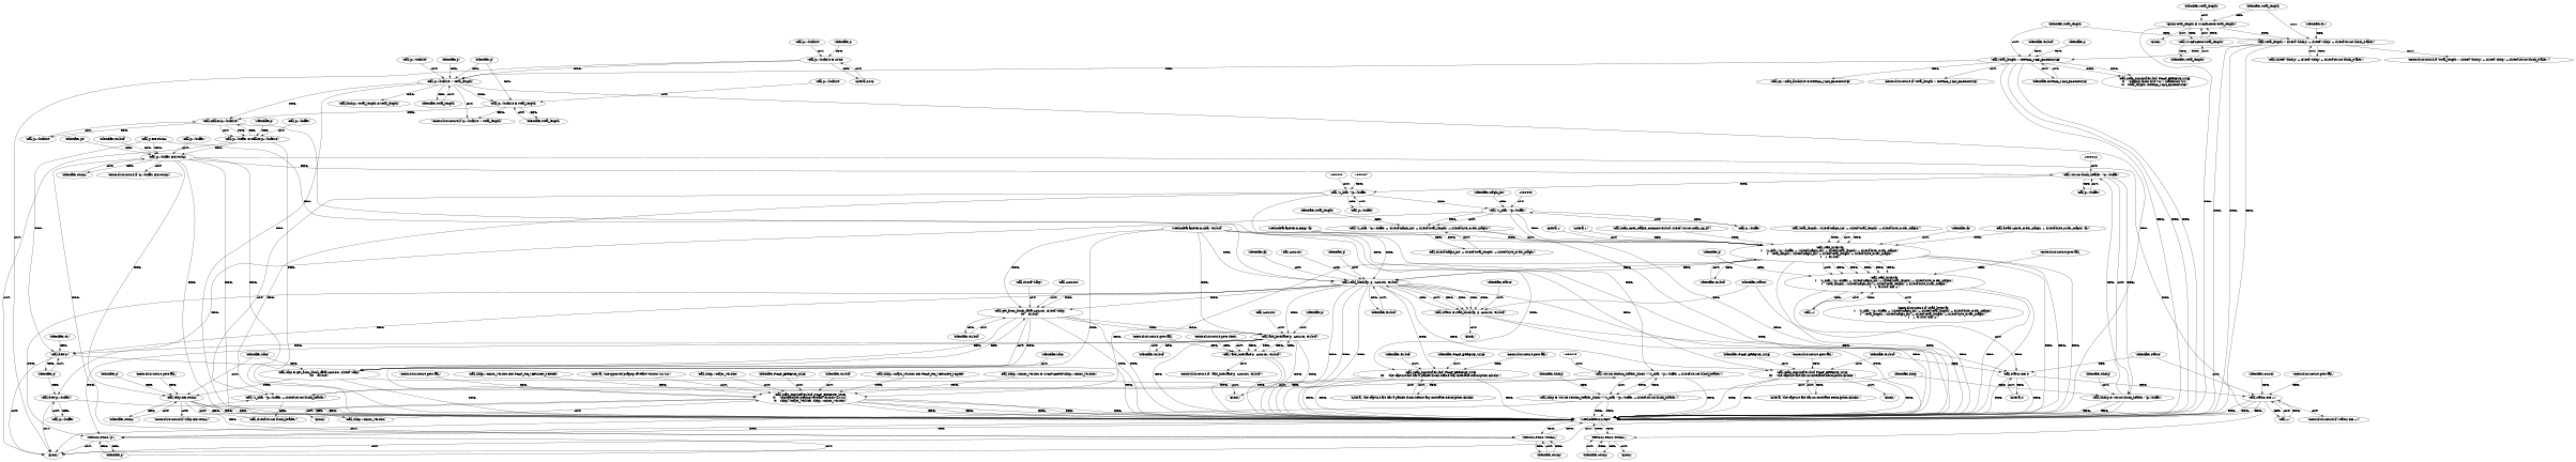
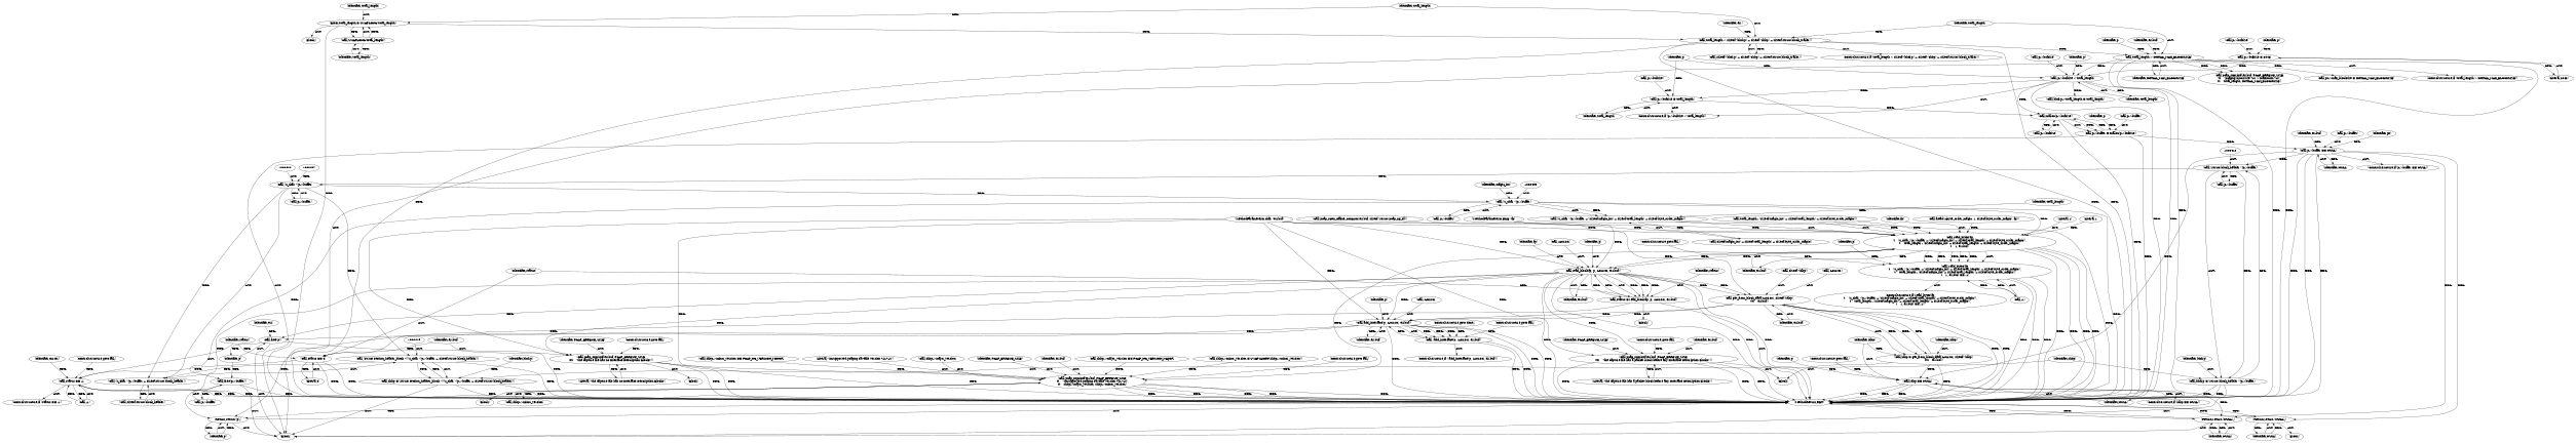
  digraph {
    n1 [label="(Call,malloc(p->bufsize))"]
    n2 [label="(Call,p->buffer = malloc(p->bufsize))"]
    n3 [label="(MethodReturn,RET)"]
    n4 [label="(Call,p->bufsize)"]
    n5 [label="(Block,)"]
    n6 [label="(Call,p->buffer == NULL)"]
    n7 [label="(Return,return (NULL);)"]
    n8 [label="(Return,return (NULL);)"]
    n9 [label="(Return,return (p);)"]
    n10 [label="(Call,p->bufsize < total_length)"]
    n11 [label="(Call,p->bufsize = total_length)"]
    n12 [label="(ControlStructure,if (p->bufsize < total_length))"]
    n13 [label="(Call,bhdrp->total_length = total_length)"]
    n14 [label="(Identifier,total_length)"]
    n15 [label="(Identifier,total_length)"]
    n16 [label="(Call,p->bufsize = 2048)"]
    n17 [label="(Literal,2048)"]
    n18 [label="(Call,total_length > INITIAL_MAX_BLOCKSIZE)"]
    n19 [label="(Identifier,INITIAL_MAX_BLOCKSIZE)"]
    n20 [label="(Call,pcap_snprintf(errbuf, PCAP_ERRBUF_SIZE,\n\t\t    \"pcapng block size %u > maximum %u\",\n\t\t    total_length, INITIAL_MAX_BLOCKSIZE))"]
    n21 [label="(Call,ps->max_blocksize = INITIAL_MAX_BLOCKSIZE)"]
    n22 [label="(ControlStructure,if (total_length > INITIAL_MAX_BLOCKSIZE))"]
    n23 [label="(Call,total_length < sizeof(*bhdrp) + sizeof(*shbp) + sizeof(struct block_trailer))"]
    n24 [label="(Call,sizeof(*bhdrp) + sizeof(*shbp) + sizeof(struct block_trailer))"]
    n25 [label="(ControlStructure,if (total_length < sizeof(*bhdrp) + sizeof(*shbp) + sizeof(struct block_trailer)))"]
    n26 [label="(Block,total_length = SWAPLONG(total_length))"]
    n27 [label="(Call,SWAPLONG(total_length))"]
    n28 [label="(Block,)"]
    n29 [label="(Identifier,total_length)"]
    n30 [label="(Call,(struct block_header *)p->buffer)"]
    n31 [label="(Call,idbp == NULL)"]
    n32 [label="(Identifier,NULL)"]
    n33 [label="(ControlStructure,if (p->buffer == NULL))"]
    n34 [label="(Block,)"]
    n35 [label="(Identifier,NULL)"]
    n36 [label="(Call,bhdrp = (struct block_header *)p->buffer)"]
    n37 [label="(Call,(u_char *)p->buffer)"]
    n38 [label="(Call,p->buffer)"]
    n39 [label="(Identifier,NULL)"]
    n40 [label="(ControlStructure,if (idbp == NULL))"]
    n41 [label="(Identifier,NULL)"]
    n42 [label="(Call,(struct section_header_block *)((u_char *)p->buffer + sizeof(struct block_header)))"]
    n43 [label="(Call,(u_char *)p->buffer + sizeof(struct block_header))"]
    n44 [label="(Call,(u_char *)p->buffer)"]
    n45 [label="(Call,p->buffer)"]
    n46 [label="(Call,shbp = (struct section_header_block *)((u_char *)p->buffer + sizeof(struct block_header)))"]
    n47 [label="(Call,sizeof(struct block_header))"]
    n48 [label="(Call,read_bytes(fp,\n\t    (u_char *)p->buffer + (sizeof(magic_int) + sizeof(total_length) + sizeof(byte_order_magic)),\n\t    total_length - (sizeof(magic_int) + sizeof(total_length) + sizeof(byte_order_magic)),\n\t    1, errbuf))"]
    n49 [label="(Call,(u_char *)p->buffer + (sizeof(magic_int) + sizeof(total_length) + sizeof(byte_order_magic)))"]
    n50 [label="(Call,free(p->buffer))"]
    n51 [label="(Call,p->buffer)"]
    n52 [label="(Call,read_bytes(fp,\n\t    (u_char *)p->buffer + (sizeof(magic_int) + sizeof(total_length) + sizeof(byte_order_magic)),\n\t    total_length - (sizeof(magic_int) + sizeof(total_length) + sizeof(byte_order_magic)),\n\t    1, errbuf) == -1)"]
    n53 [label="(Call,pcap_snprintf(errbuf, PCAP_ERRBUF_SIZE,\n\t\t    \"unsupported pcapng savefile version %u.%u\",\n\t\t    shbp->major_version, shbp->minor_version))"]
    n54 [label="(Call,read_block(fp, p, &cursor, errbuf))"]
    n55 [label="(Identifier,errbuf)"]
    n56 [label="(Call,sizeof(magic_int) + sizeof(total_length) + sizeof(byte_order_magic))"]
    n57 [label="(Call,p->buffer)"]
    n58 [label="(Call,-1)"]
    n59 [label="(ControlStructure,if (read_bytes(fp,\n\t    (u_char *)p->buffer + (sizeof(magic_int) + sizeof(total_length) + sizeof(byte_order_magic)),\n\t    total_length - (sizeof(magic_int) + sizeof(total_length) + sizeof(byte_order_magic)),\n\t    1, errbuf) == -1))"]
    n60 [label="(Block,)"]
    n61 [label="(Call,shbp->minor_version)"]
    n62 [label="(Call,status = read_block(fp, p, &cursor, errbuf))"]
    n63 [label="(Call,pcap_snprintf(errbuf, PCAP_ERRBUF_SIZE,\n\t\t\t    \"the capture file has no Interface Description Blocks\"))"]
    n64 [label="(Call,get_from_block_data(&cursor, sizeof(*idbp),\n\t\t\t    errbuf))"]
    n65 [label="(Call,add_interface(p, &cursor, errbuf))"]
    n66 [label="(Call,free(p))"]
    n67 [label="(Call,pcap_snprintf(errbuf, PCAP_ERRBUF_SIZE,\n\t\t\t    \"the capture file has a packet block before any Interface Description Blocks\"))"]
    n68 [label="(Identifier,errbuf)"]
    n69 [label="(Call,status == 0)"]
    n70 [label="(Block,)"]
    n71 [label="(Literal,\"the capture file has no Interface Description Blocks\")"]
    n72 [label="(Block,)"]
    n73 [label="(Call,idbp = get_from_block_data(&cursor, sizeof(*idbp),\n\t\t\t    errbuf))"]
    n74 [label="(Identifier,errbuf)"]
    n75 [label="(Call,!add_interface(p, &cursor, errbuf))"]
    n76 [label="(Identifier,errbuf)"]
    n77 [label="(Identifier,p)"]
    n78 [label="(Identifier,p)"]
    n79 [label="(Block,)"]
    n80 [label="(Literal,\"the capture file has a packet block before any Interface Description Blocks\")"]
    n81 [label="(Call,status == -1)"]
    n82 [label="(Literal,0)"]
    n83 [label="(Call,-1)"]
    n84 [label="(ControlStructure,if (status == -1))"]
    n85 [label="(ControlStructure,if (!add_interface(p, &cursor, errbuf)))"]
    n86 [label="(Literal,1)"]
    n87 [label="(Identifier,cursor)"]
    n88 [label="(Literal,1)"]
    n89 [label="(ControlStructure,goto fail;)"]
    n90 [label="(Call,pcap_open_offline_common(errbuf, sizeof (struct pcap_ng_sf)))"]
    n91 [label="(Call,sizeof(*idbp))"]
    n92 [label="(Identifier,status)"]
    n93 [label="(Identifier,p)"]
    n94 [label="(Identifier,fp)"]
    n95 [label="(Identifier,shbp)"]
    n96 [label="(Identifier,magic_int)"]
    n97 [label="(Call,total_length - (sizeof(magic_int) + sizeof(total_length) + sizeof(byte_order_magic)))"]
    n98 [label="(Identifier,fp)"]
    n99 [label="(Call,&cursor)"]
    n100 [label="(Identifier,total_length)"]
    n101 [label="(Identifier,p)"]
    n102 [label="(Call,&cursor)"]
    n103 [label="(Identifier,idbp)"]
    n104 [label="(Call,fread(&byte_order_magic, 1, sizeof(byte_order_magic), fp))"]
    n105 [label="(ControlStructure,goto fail;)"]
    n106 [label="(Identifier,idbp)"]
    n107 [label="(Call,p->bufsize)"]
    n108 [label="(Identifier,err)"]
    n109 [label="(Call,p->bufsize)"]
    n110 [label="(Call,shbp->minor_version = SWAPSHORT(shbp->minor_version))"]
    n111 [label="(Identifier,p)"]
    n112 [label="(MethodParameterIn,FILE *fp)"]
    n113 [label="(Call,p->buffer)"]
    n114 [label="(Identifier,p)"]
    n115 [label="(ControlStructure,goto fail;)"]
-   n116 [label="(Call,p == NULL)"]
    n117 [label="(ControlStructure,goto fail;)"]
    n118 [label="(Identifier,status)"]
    n119 [label="(ControlStructure,goto fail;)"]
    n120 [label="(Call,p->bufsize)"]
    n121 [label="(MethodParameterIn,char *errbuf)"]
    n122 [label="(Call,shbp->minor_version == PCAP_NG_VERSION_MINOR)"]
    n123 [label="(Identifier,errbuf)"]
    n124 [label="(Identifier,p)"]
    n125 [label="(Identifier,p)"]
    n126 [label="(Identifier,errbuf)"]
    n127 [label="(Identifier,errbuf)"]
    n128 [label="(Identifier,bhdrp)"]
    n129 [label="(ControlStructure,goto fail;)"]
    n130 [label="(Identifier,PCAP_ERRBUF_SIZE)"]
    n131 [label="(Identifier,total_length)"]
    n132 [label="(Literal,\"unsupported pcapng savefile version %u.%u\")"]
    n133 [label="(ControlStructure,goto fail;)"]
    n134 [label="(Identifier,bhdrp)"]
    n135 [label="(Call,p->buffer)"]
    n136 [label="(Identifier,err)"]
    n137 [label="(Call,shbp->major_version)"]
    n138 [label="(Identifier,PCAP_ERRBUF_SIZE)"]
    n139 [label="(Identifier,PCAP_ERRBUF_SIZE)"]
    n140 [label="(Call,&cursor)"]
    n141 [label="(Identifier,errbuf)"]
    n142 [label="(Identifier,p)"]
    n143 [label="(Identifier,p)"]
    n144 [label="(Identifier,p)"]
    n145 [label="(Identifier,status)"]
    n146 [label="(Identifier,ps)"]
    n147 [label="(Call,shbp->major_version == PCAP_NG_VERSION_MAJOR)"]
    n148 [label="(Identifier,total_length)"]
    n149 [label="(ControlStructure,goto done;)"]
    n150 [label="(Identifier,errbuf)"]
    n151 [label="(Identifier,total_length)"]
    1000412
    1000422
    1000427
    1000419
    1000449
    n1 -> n2 [label="AST: "]
    n1 -> n2 [label="DDG: "]
    n1 -> n3 [label="DDG: "]
    n1 -> n4 [label="CFG: "]
    n2 -> n1 [label="CFG: "]
    n2 -> n3 [label="DDG: "]
    n2 -> n5 [label="AST: "]
    n2 -> n6 [label="DDG: "]
    n3 -> n7 [label="CFG: "]
    n3 -> n8 [label="CFG: "]
    n3 -> n9 [label="CFG: "]
    n4 -> n1 [label="AST: "]
    n6 -> n3 [label="DDG: "]
    n6 -> n3 [label="DDG: "]
    n6 -> n3 [label="DDG: "]
    n6 -> n7 [label="DDG: "]
    n6 -> n8 [label="DDG: "]
    n6 -> n30 [label="DDG: "]
    n6 -> n31 [label="DDG: "]
    n6 -> n32 [label="CFG: "]
    n6 -> n33 [label="AST: "]
    n7 -> n3 [label="DDG: "]
    n7 -> n34 [label="AST: "]
    n7 -> n35 [label="CFG: "]
    n8 -> n3 [label="DDG: "]
    n8 -> n5 [label="AST: "]
    n8 -> n41 [label="CFG: "]
-   n9 -> n3 [label="DDG: "]
+   n9 -> n3 [label="AST: "]
    n9 -> n5 [label="AST: "]
    n9 -> n77 [label="CFG: "]
    n10 -> n1 [label="DDG: "]
    n10 -> n3 [label="DDG: "]
    n10 -> n3 [label="DDG: "]
    n10 -> n11 [label="DDG: "]
    n10 -> n12 [label="AST: "]
    n10 -> n13 [label="DDG: "]
    n10 -> n14 [label="CFG: "]
    n11 -> n1 [label="DDG: "]
-   n11 -> n12 [label="DDG: "]
+   n11 -> n12 [label="AST: "]
    n11 -> n15 [label="CFG: "]
    n14 -> n10 [label="AST: "]
    n15 -> n11 [label="AST: "]
    n16 -> n5 [label="AST: "]
    n16 -> n10 [label="DDG: "]
    n16 -> n17 [label="CFG: "]
    n17 -> n16 [label="AST: "]
    n18 -> n3 [label="DDG: "]
    n18 -> n3 [label="DDG: "]
    n18 -> n3 [label="DDG: "]
    n18 -> n10 [label="DDG: "]
-   n18 -> n19 [label="AST: "]
+   n18 -> n19 [label="CFG: "]
    n18 -> n20 [label="DDG: "]
    n18 -> n20 [label="DDG: "]
    n18 -> n21 [label="DDG: "]
    n18 -> n22 [label="AST: "]
    n19 -> n18 [label="AST: "]
    n23 -> n3 [label="DDG: "]
    n23 -> n3 [label="DDG: "]
    n23 -> n3 [label="DDG: "]
    n23 -> n18 [label="DDG: "]
    n23 -> n24 [label="CFG: "]
    n23 -> n25 [label="AST: "]
    n24 -> n23 [label="AST: "]
    n26 -> n3 [label="DDG: "]
    n26 -> n23 [label="DDG: "]
    n26 -> n27 [label="CFG: "]
    n26 -> n28 [label="AST: "]
    n27 -> n26 [label="AST: "]
    n27 -> n26 [label="DDG: "]
    n27 -> n29 [label="CFG: "]
    n29 -> n27 [label="AST: "]
    n30 -> n36 [label="AST: "]
    n30 -> n36 [label="DDG: "]
    n30 -> n37 [label="DDG: "]
    n30 -> n38 [label="CFG: "]
    n31 -> n3 [label="DDG: "]
    n31 -> n3 [label="DDG: "]
    n31 -> n3 [label="DDG: "]
    n31 -> n8 [label="DDG: "]
    n31 -> n39 [label="CFG: "]
    n31 -> n40 [label="AST: "]
    n32 -> n6 [label="AST: "]
    n35 -> n7 [label="AST: "]
    n35 -> n7 [label="DDG: "]
    n36 -> n3 [label="DDG: "]
    n36 -> n3 [label="DDG: "]
    n36 -> n5 [label="AST: "]
    n36 -> n30 [label="CFG: "]
    n37 -> n42 [label="DDG: "]
    n37 -> n43 [label="AST: "]
    n37 -> n43 [label="DDG: "]
    n37 -> n44 [label="DDG: "]
    n37 -> n45 [label="CFG: "]
    n38 -> n30 [label="AST: "]
    n39 -> n31 [label="AST: "]
    n41 -> n8 [label="AST: "]
    n41 -> n8 [label="DDG: "]
    n42 -> n3 [label="DDG: "]
    n42 -> n43 [label="CFG: "]
    n42 -> n46 [label="AST: "]
    n42 -> n46 [label="DDG: "]
    n43 -> n42 [label="AST: "]
    n43 -> n47 [label="CFG: "]
    n44 -> n3 [label="DDG: "]
    n44 -> n48 [label="DDG: "]
    n44 -> n49 [label="AST: "]
    n44 -> n49 [label="DDG: "]
    n44 -> n50 [label="DDG: "]
    n44 -> n51 [label="CFG: "]
    n45 -> n37 [label="AST: "]
    n46 -> n3 [label="DDG: "]
    n46 -> n3 [label="DDG: "]
    n46 -> n5 [label="AST: "]
    n46 -> n42 [label="CFG: "]
    n47 -> n43 [label="AST: "]
    n48 -> n3 [label="DDG: "]
    n48 -> n3 [label="DDG: "]
    n48 -> n3 [label="DDG: "]
    n48 -> n3 [label="DDG: "]
    n48 -> n52 [label="AST: "]
    n48 -> n52 [label="DDG: "]
    n48 -> n52 [label="DDG: "]
    n48 -> n52 [label="DDG: "]
    n48 -> n52 [label="DDG: "]
    n48 -> n52 [label="DDG: "]
    n48 -> n53 [label="DDG: "]
    n48 -> n54 [label="DDG: "]
    n48 -> n54 [label="DDG: "]
    n48 -> n55 [label="CFG: "]
    n49 -> n3 [label="DDG: "]
    n49 -> n48 [label="AST: "]
    n49 -> n56 [label="CFG: "]
    n50 -> n3 [label="DDG: "]
    n50 -> n5 [label="AST: "]
    n50 -> n57 [label="CFG: "]
    n51 -> n44 [label="AST: "]
    n52 -> n3 [label="DDG: "]
    n52 -> n3 [label="DDG: "]
    n52 -> n3 [label="DDG: "]
    n52 -> n58 [label="CFG: "]
    n52 -> n59 [label="AST: "]
    n53 -> n3 [label="DDG: "]
    n53 -> n3 [label="DDG: "]
    n53 -> n3 [label="DDG: "]
    n53 -> n3 [label="DDG: "]
    n53 -> n3 [label="DDG: "]
    n53 -> n60 [label="AST: "]
    n53 -> n61 [label="CFG: "]
    n54 -> n3 [label="DDG: "]
    n54 -> n3 [label="DDG: "]
    n54 -> n3 [label="DDG: "]
    n54 -> n3 [label="DDG: "]
    n54 -> n9 [label="DDG: "]
    n54 -> n62 [label="AST: "]
    n54 -> n62 [label="DDG: "]
    n54 -> n62 [label="DDG: "]
    n54 -> n62 [label="DDG: "]
    n54 -> n62 [label="DDG: "]
    n54 -> n63 [label="DDG: "]
    n54 -> n64 [label="DDG: "]
    n54 -> n64 [label="DDG: "]
    n54 -> n65 [label="DDG: "]
    n54 -> n66 [label="DDG: "]
    n54 -> n67 [label="DDG: "]
    n54 -> n68 [label="CFG: "]
    n55 -> n48 [label="AST: "]
    n56 -> n49 [label="AST: "]
    n57 -> n50 [label="AST: "]
    n58 -> n52 [label="AST: "]
    n58 -> n52 [label="DDG: "]
    n61 -> n53 [label="AST: "]
-   n62 -> n3 [label="DDG: "]
+   n62 -> n3 [label="AST: "]
    n62 -> n54 [label="CFG: "]
    n62 -> n69 [label="DDG: "]
    n62 -> n70 [label="AST: "]
    n63 -> n3 [label="DDG: "]
    n63 -> n3 [label="DDG: "]
    n63 -> n3 [label="DDG: "]
    n63 -> n71 [label="CFG: "]
    n63 -> n72 [label="AST: "]
    n64 -> n3 [label="DDG: "]
    n64 -> n3 [label="DDG: "]
    n64 -> n65 [label="DDG: "]
    n64 -> n65 [label="DDG: "]
    n64 -> n73 [label="AST: "]
    n64 -> n73 [label="DDG: "]
    n64 -> n73 [label="DDG: "]
    n64 -> n74 [label="CFG: "]
    n65 -> n3 [label="DDG: "]
    n65 -> n3 [label="DDG: "]
    n65 -> n3 [label="DDG: "]
    n65 -> n9 [label="DDG: "]
    n65 -> n66 [label="DDG: "]
    n65 -> n75 [label="AST: "]
    n65 -> n75 [label="DDG: "]
    n65 -> n75 [label="DDG: "]
    n65 -> n75 [label="DDG: "]
    n65 -> n76 [label="CFG: "]
    n66 -> n3 [label="DDG: "]
    n66 -> n5 [label="AST: "]
    n66 -> n78 [label="CFG: "]
    n67 -> n3 [label="DDG: "]
    n67 -> n3 [label="DDG: "]
    n67 -> n3 [label="DDG: "]
    n67 -> n79 [label="AST: "]
    n67 -> n80 [label="CFG: "]
    n68 -> n54 [label="AST: "]
    n69 -> n3 [label="DDG: "]
    n69 -> n3 [label="DDG: "]
    n69 -> n81 [label="DDG: "]
    n69 -> n82 [label="CFG: "]
    n71 -> n63 [label="AST: "]
    n73 -> n3 [label="DDG: "]
    n73 -> n31 [label="DDG: "]
    n73 -> n64 [label="CFG: "]
    n73 -> n79 [label="AST: "]
    n74 -> n64 [label="AST: "]
    n75 -> n3 [label="DDG: "]
    n75 -> n3 [label="DDG: "]
    n75 -> n65 [label="CFG: "]
    n75 -> n85 [label="AST: "]
    n76 -> n65 [label="AST: "]
    n77 -> n9 [label="AST: "]
    n77 -> n9 [label="DDG: "]
    n78 -> n50 [label="CFG: "]
    n78 -> n66 [label="AST: "]
    n80 -> n67 [label="AST: "]
    n81 -> n3 [label="DDG: "]
    n81 -> n3 [label="DDG: "]
    n81 -> n3 [label="DDG: "]
    n81 -> n83 [label="CFG: "]
    n81 -> n84 [label="AST: "]
    n82 -> n69 [label="AST: "]
    n83 -> n81 [label="AST: "]
    n83 -> n81 [label="DDG: "]
    n86 -> n48 [label="AST: "]
    n87 -> n81 [label="CFG: "]
    n88 -> n48 [label="CFG: "]
    n89 -> n52 [label="CFG: "]
    n90 -> n48 [label="DDG: "]
    n91 -> n64 [label="AST: "]
    n92 -> n62 [label="CFG: "]
    n92 -> n69 [label="AST: "]
    n93 -> n16 [label="CFG: "]
    n94 -> n54 [label="AST: "]
    n95 -> n36 [label="CFG: "]
    n95 -> n46 [label="AST: "]
    n96 -> n44 [label="CFG: "]
    n97 -> n48 [label="AST: "]
    n97 -> n48 [label="DDG: "]
    n97 -> n48 [label="DDG: "]
    n98 -> n48 [label="AST: "]
    n99 -> n65 [label="AST: "]
    n100 -> n49 [label="CFG: "]
    n101 -> n31 [label="CFG: "]
    n102 -> n54 [label="AST: "]
    n103 -> n73 [label="AST: "]
    n104 -> n48 [label="DDG: "]
    n105 -> n31 [label="CFG: "]
    n106 -> n31 [label="AST: "]
    n106 -> n73 [label="CFG: "]
    n107 -> n11 [label="AST: "]
    n108 -> n66 [label="CFG: "]
    n109 -> n16 [label="AST: "]
    n110 -> n53 [label="DDG: "]
    n111 -> n54 [label="AST: "]
    n112 -> n48 [label="DDG: "]
    n112 -> n54 [label="DDG: "]
    n113 -> n6 [label="AST: "]
    n114 -> n2 [label="CFG: "]
    n115 -> n63 [label="CFG: "]
-   n116 -> n6 [label="DDG: "]
-   n116 -> n54 [label="DDG: "]
-   n116 -> n66 [label="DDG: "]
    n117 -> n67 [label="CFG: "]
    n118 -> n69 [label="CFG: "]
    n118 -> n81 [label="AST: "]
    n119 -> n53 [label="CFG: "]
    n120 -> n10 [label="AST: "]
    n121 -> n48 [label="DDG: "]
    n121 -> n53 [label="DDG: "]
    n121 -> n54 [label="DDG: "]
    n121 -> n63 [label="DDG: "]
    n121 -> n64 [label="DDG: "]
    n121 -> n65 [label="DDG: "]
    n121 -> n67 [label="DDG: "]
    n122 -> n53 [label="DDG: "]
    n123 -> n67 [label="AST: "]
    n124 -> n10 [label="CFG: "]
    n125 -> n18 [label="CFG: "]
    n126 -> n63 [label="AST: "]
    n126 -> n69 [label="CFG: "]
    n127 -> n18 [label="CFG: "]
    n128 -> n36 [label="AST: "]
    n129 -> n81 [label="CFG: "]
    n130 -> n63 [label="AST: "]
    n131 -> n26 [label="AST: "]
    n132 -> n53 [label="AST: "]
    n133 -> n75 [label="CFG: "]
    n134 -> n46 [label="CFG: "]
    n135 -> n2 [label="AST: "]
    n136 -> n23 [label="CFG: "]
    n137 -> n53 [label="AST: "]
    n138 -> n53 [label="AST: "]
    n139 -> n67 [label="AST: "]
    n140 -> n64 [label="AST: "]
    n141 -> n53 [label="AST: "]
    n142 -> n65 [label="AST: "]
    n143 -> n10 [label="CFG: "]
    n143 -> n11 [label="CFG: "]
    n144 -> n52 [label="CFG: "]
    n145 -> n62 [label="AST: "]
    n146 -> n6 [label="CFG: "]
    n147 -> n53 [label="DDG: "]
    n148 -> n23 [label="AST: "]
    n148 -> n26 [label="CFG: "]
    n149 -> n75 [label="CFG: "]
    n150 -> n6 [label="CFG: "]
    n151 -> n18 [label="AST: "]
    n151 -> n23 [label="CFG: "]
    1000412 -> n30 [label="AST: "]
    1000422 -> n37 [label="AST: "]
    1000427 -> n37 [label="CFG: "]
    1000419 -> n42 [label="AST: "]
    1000449 -> n44 [label="AST: "]
  }
